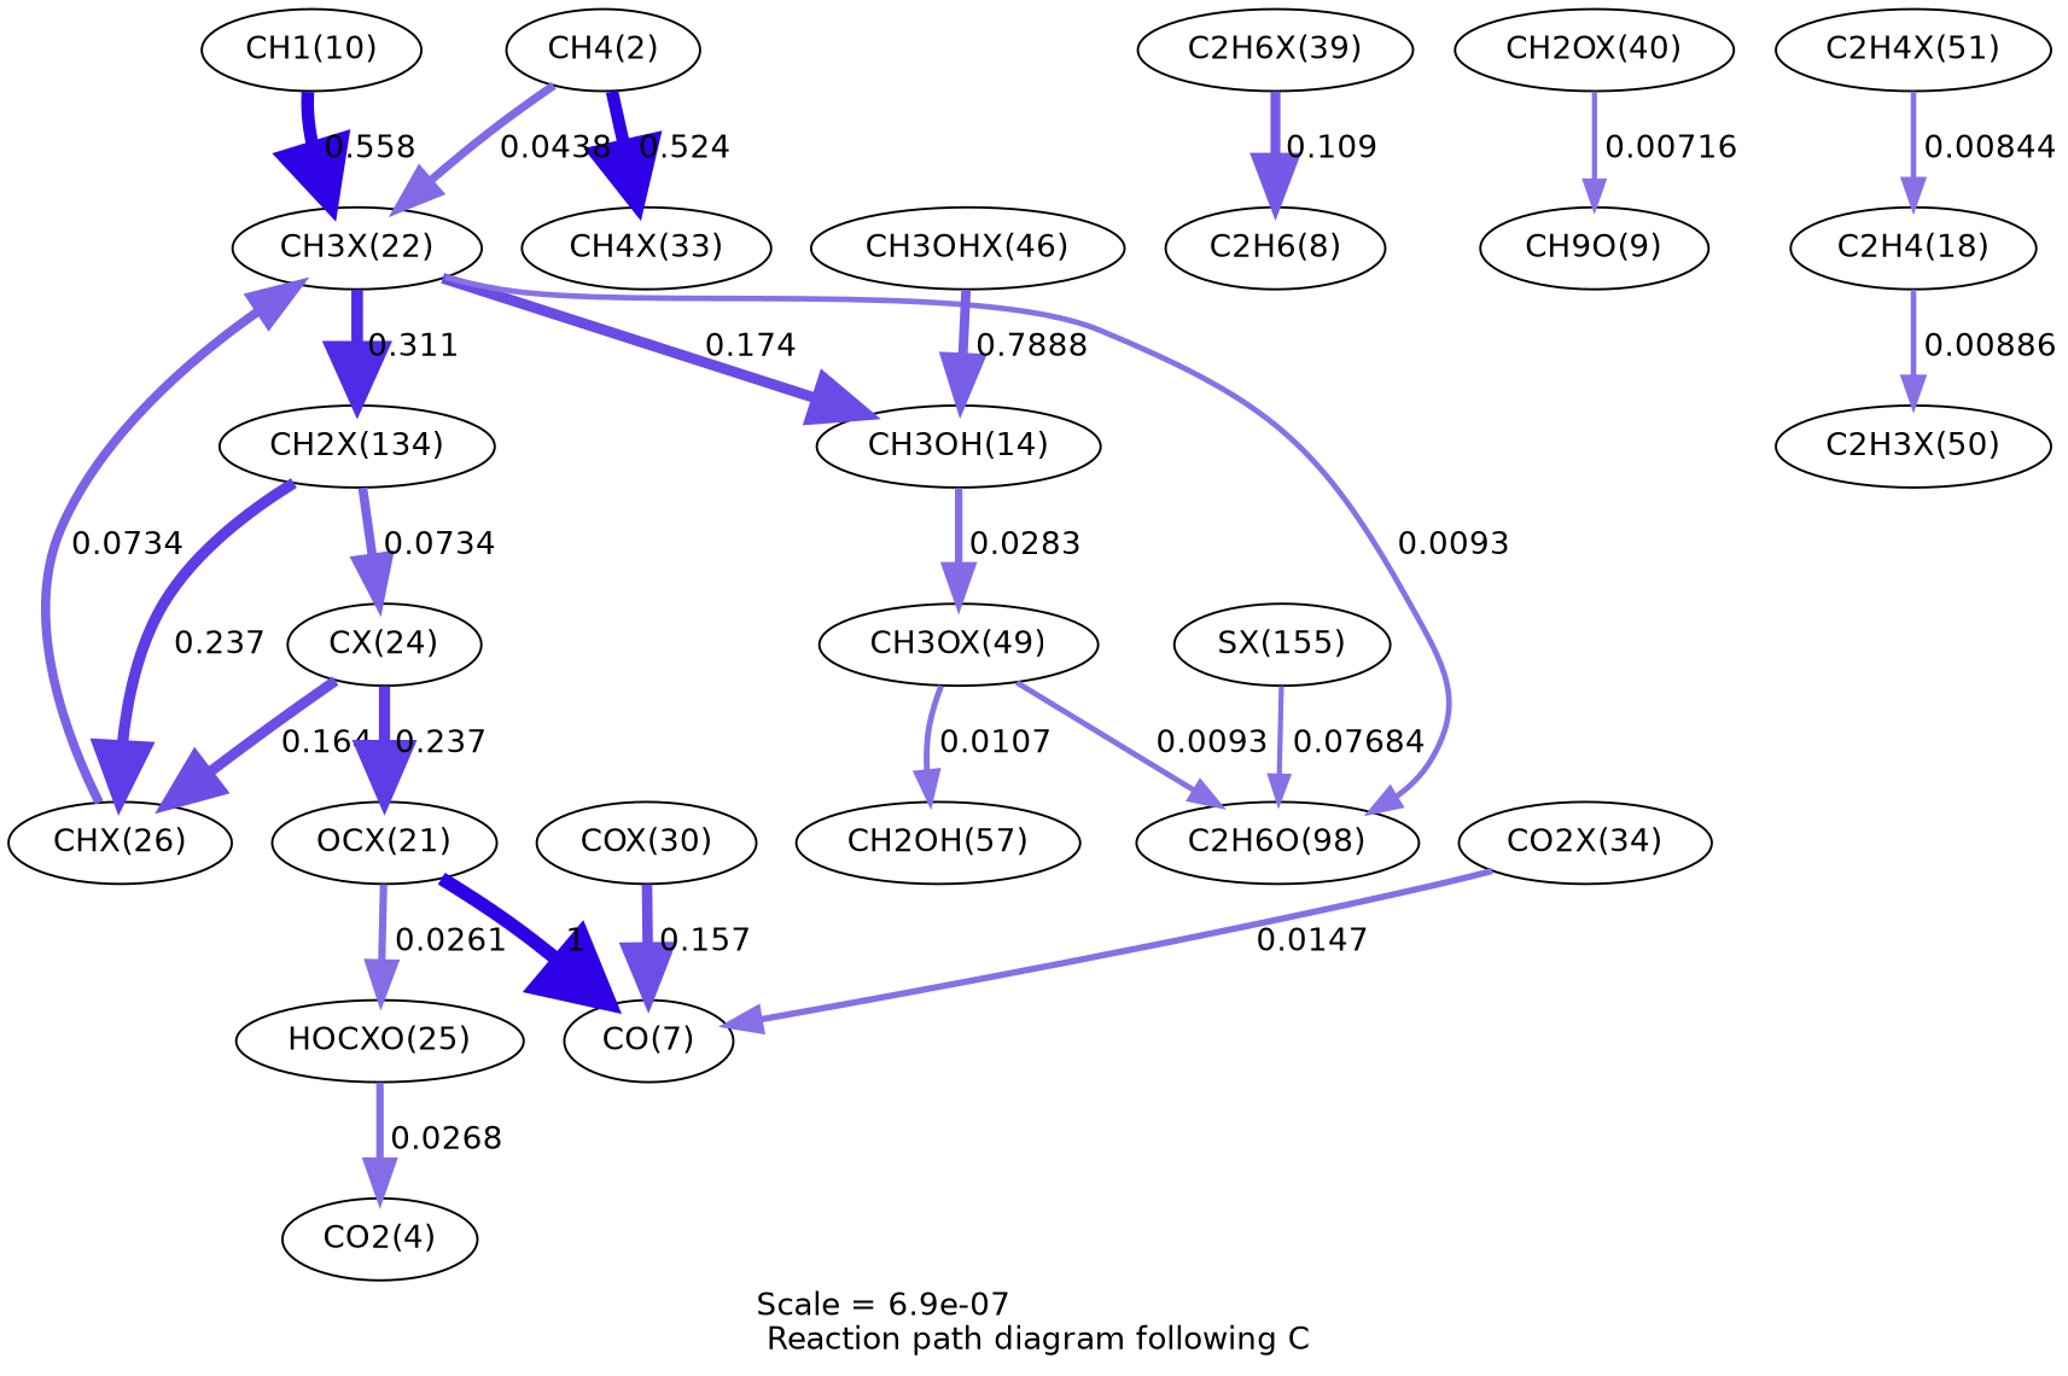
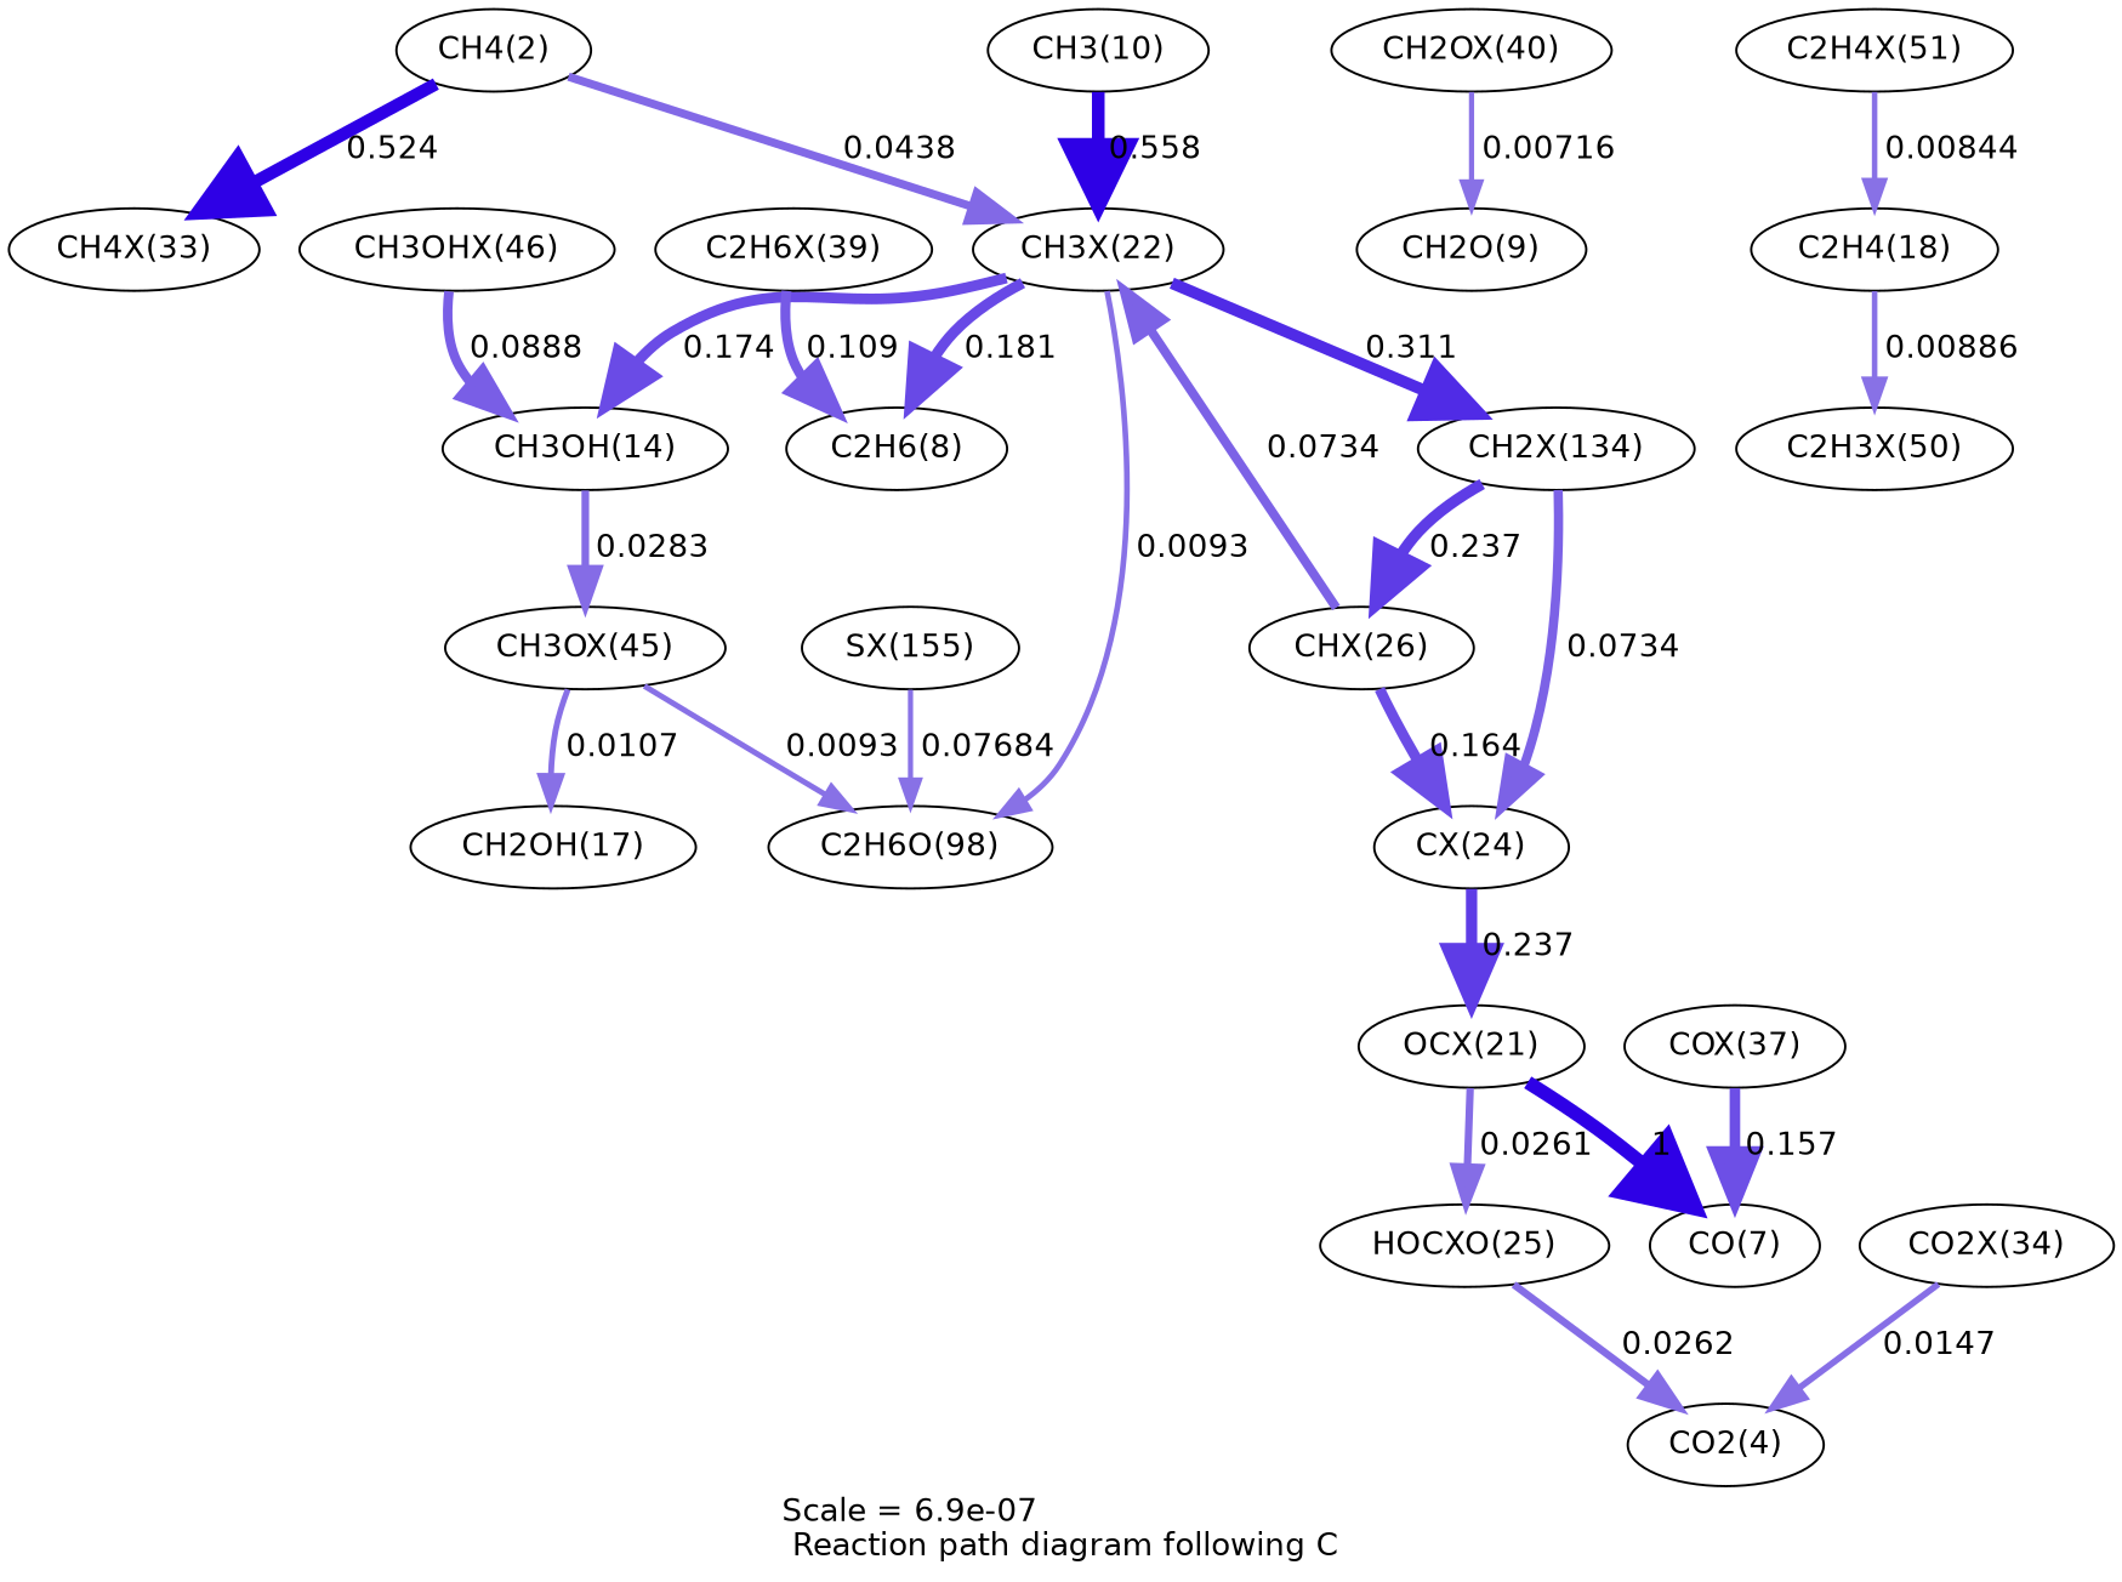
  digraph {
    fontname=Helvetica
    label="Scale = 6.9e-07\l Reaction path diagram following C"
    node [fontname=Helvetica]
    edge [arrowsize=1.23 color="0.7, 0.509, 0.9" fontname=Helvetica penwidth=2.47]
    n1 [label="CH4(2)"]
    n2 [label="CH4X(33)"]
    n3 [label="CH3X(22)"]
    n4 [label="C2H6(8)"]
    n5 [label="CH3OH(14)"]
    n6 [label="CH2X(134)"]
    n7 [label="C2H6O(98)"]
-   n8 [label="CH3OX(49)"]
+   n8 [label="CH3OX(45)"]
    n9 [label="CHX(26)"]
    n10 [label="CX(24)"]
    n11 [label="C2H6X(39)"]
-   n12 [label="CH1(10)"]
-   n13 [label="CH2OH(57)"]
+   n12 [label="CH3(10)"]
+   n13 [label="CH2OH(17)"]
    n14 [label="OCX(21)"]
    n15 [label="CH3OHX(46)"]
    n16 [label="CO(7)"]
    n17 [label="HOCXO(25)"]
    n18 [label="SX(155)"]
    n19 [label="CH2OX(40)"]
-   n20 [label="CH9O(9)"]
+   n20 [label="CH2O(9)"]
    n21 [label="CO2(4)"]
-   n22 [label="COX(30)"]
+   n22 [label="COX(37)"]
    n23 [label="CO2X(34)"]
    n24 [label="C2H4X(51)"]
    n25 [label="C2H4(18)"]
    n26 [label="C2H3X(50)"]
    n1 -> n2 [arrowsize=2.76 color="0.7, 1.02, 0.9" label=" 0.524" penwidth=5.51]
    n1 -> n3 [arrowsize=1.82 color="0.7, 0.544, 0.9" label=" 0.0438" penwidth=3.64]
+   n3 -> n4 [arrowsize=2.35 color="0.7, 0.681, 0.9" label=" 0.181" penwidth=4.71]
    n3 -> n5 [arrowsize=2.34 color="0.7, 0.674, 0.9" label=" 0.174" penwidth=4.68]
    n3 -> n6 [arrowsize=2.56 color="0.7, 0.811, 0.9" label=" 0.311" penwidth=5.12]
    n3 -> n7 [label=" 0.0093"]
    n5 -> n8 [arrowsize=1.65 color="0.7, 0.528, 0.9" label=" 0.0283" penwidth=3.31]
    n6 -> n9 [arrowsize=2.46 color="0.7, 0.737, 0.9" label=" 0.237" penwidth=4.91]
    n6 -> n10 [arrowsize=2.01 color="0.7, 0.573, 0.9" label=" 0.0734" penwidth=4.03]
    n8 -> n7 [label=" 0.0093"]
    n8 -> n13 [arrowsize=1.29 color="0.7, 0.511, 0.9" label=" 0.0107" penwidth=2.57]
    n9 -> n3 [arrowsize=2.01 color="0.7, 0.573, 0.9" label=" 0.0734" penwidth=4.03]
-   n10 -> n9 [arrowsize=2.32 color="0.7, 0.664, 0.9" label=" 0.164" penwidth=4.63]
+   n9 -> n10 [arrowsize=2.32 color="0.7, 0.664, 0.9" label=" 0.164" penwidth=4.63]
    n10 -> n14 [arrowsize=2.46 color="0.7, 0.737, 0.9" label=" 0.237" penwidth=4.91]
    n11 -> n4 [arrowsize=2.16 color="0.7, 0.609, 0.9" label=" 0.109" penwidth=4.33]
    n12 -> n3 [arrowsize=2.78 color="0.7, 1.06, 0.9" label=" 0.558" penwidth=5.56]
    n14 -> n16 [arrowsize=3 color="0.7, 1.5, 0.9" label=" 1" penwidth=6]
    n14 -> n17 [arrowsize=1.62 color="0.7, 0.526, 0.9" label=" 0.0261" penwidth=3.25]
-   n15 -> n5 [arrowsize=2.09 color="0.7, 0.589, 0.9" label=" 0.7888" penwidth=4.17]
-   n17 -> n21 [arrowsize=1.62 color="0.7, 0.526, 0.9" label=" 0.0268" penwidth=3.25]
+   n15 -> n5 [arrowsize=2.09 color="0.7, 0.589, 0.9" label=" 0.0888" penwidth=4.17]
+   n17 -> n21 [arrowsize=1.62 color="0.7, 0.526, 0.9" label=" 0.0262" penwidth=3.25]
    n18 -> n7 [arrowsize=1.12 color="0.7, 0.507, 0.9" label=" 0.07684" penwidth=2.24]
    n19 -> n20 [arrowsize=1.14 color="0.7, 0.507, 0.9" label=" 0.00716" penwidth=2.27]
    n22 -> n16 [arrowsize=2.3 color="0.7, 0.657, 0.9" label=" 0.157" penwidth=4.6]
-   n23 -> n16 [arrowsize=1.41 color="0.7, 0.515, 0.9" label=" 0.0147" penwidth=2.81]
+   n23 -> n21 [arrowsize=1.41 color="0.7, 0.515, 0.9" label=" 0.0147" penwidth=2.81]
    n24 -> n25 [arrowsize=1.2 color="0.7, 0.508, 0.9" label=" 0.00844" penwidth=2.4]
    n25 -> n26 [arrowsize=1.22 label=" 0.00886" penwidth=2.43]
  }
